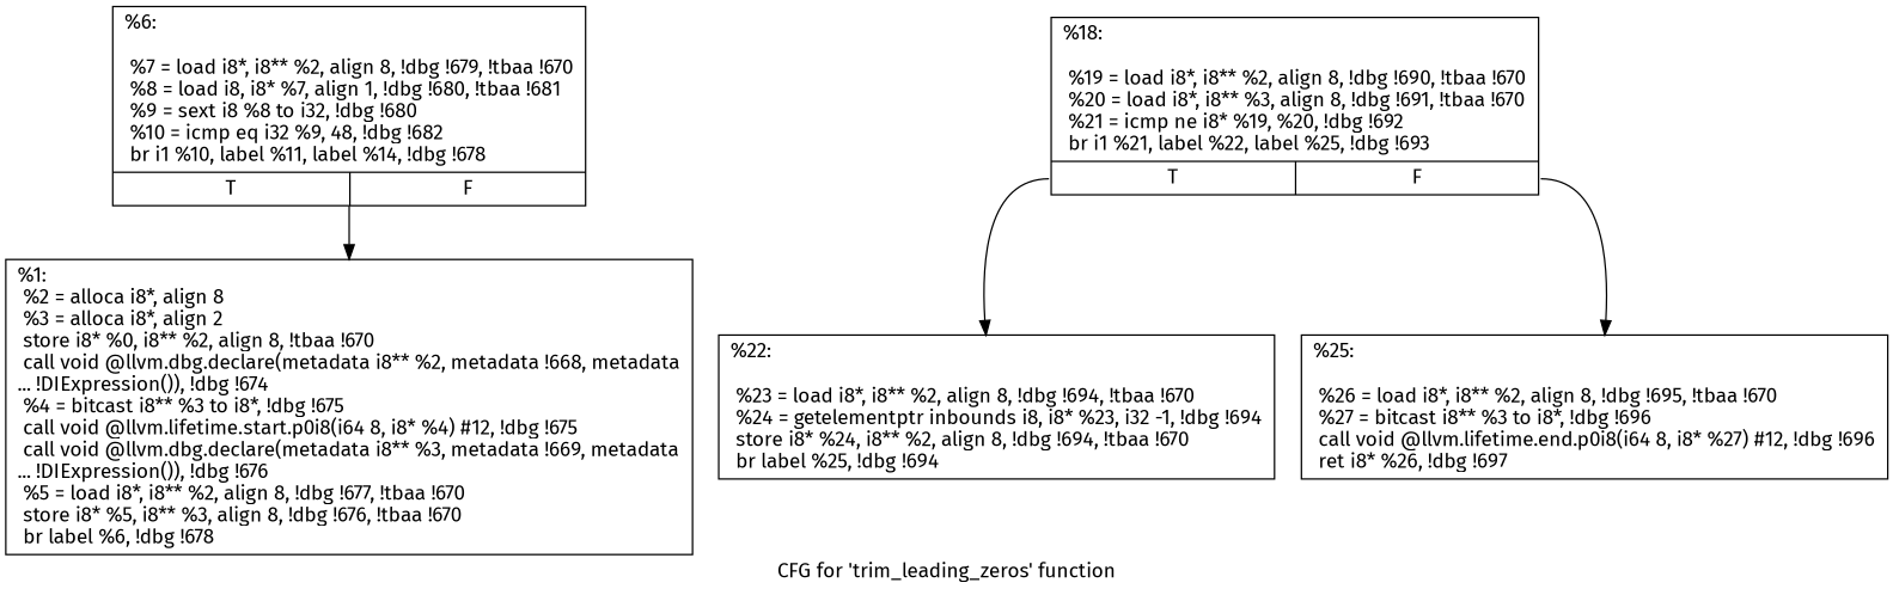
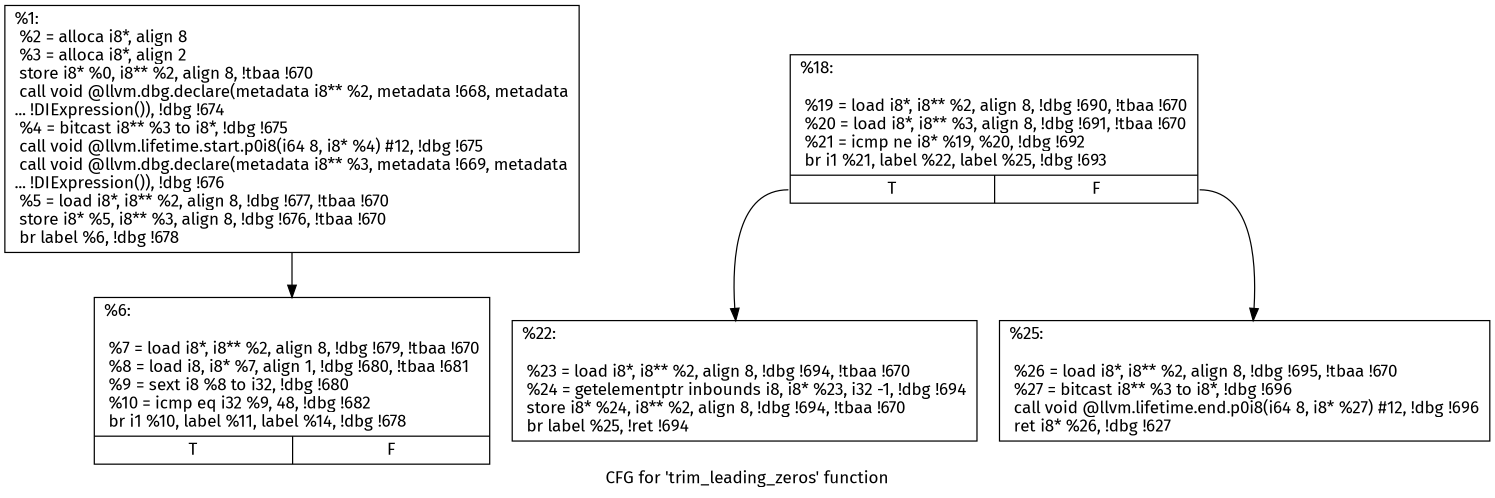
  digraph {
    fontname="Fira Sans"
    label="CFG for 'trim_leading_zeros' function"
    node [fontname="Fira Sans" shape=record]
    edge [fontname="Fira Sans"]
    n1 [label="{%1:\l  %2 = alloca i8*, align 8\l  %3 = alloca i8*, align 2\l  store i8* %0, i8** %2, align 8, !tbaa !670\l  call void @llvm.dbg.declare(metadata i8** %2, metadata !668, metadata\l... !DIExpression()), !dbg !674\l  %4 = bitcast i8** %3 to i8*, !dbg !675\l  call void @llvm.lifetime.start.p0i8(i64 8, i8* %4) #12, !dbg !675\l  call void @llvm.dbg.declare(metadata i8** %3, metadata !669, metadata\l... !DIExpression()), !dbg !676\l  %5 = load i8*, i8** %2, align 8, !dbg !677, !tbaa !670\l  store i8* %5, i8** %3, align 8, !dbg !676, !tbaa !670\l  br label %6, !dbg !678\l}"]
    n2 [label="{%6:\l\l  %7 = load i8*, i8** %2, align 8, !dbg !679, !tbaa !670\l  %8 = load i8, i8* %7, align 1, !dbg !680, !tbaa !681\l  %9 = sext i8 %8 to i32, !dbg !680\l  %10 = icmp eq i32 %9, 48, !dbg !682\l  br i1 %10, label %11, label %14, !dbg !678\l|{<s0>T|<s1>F}}"]
-   n3 [label="{%25:\l\l  %26 = load i8*, i8** %2, align 8, !dbg !695, !tbaa !670\l  %27 = bitcast i8** %3 to i8*, !dbg !696\l  call void @llvm.lifetime.end.p0i8(i64 8, i8* %27) #12, !dbg !696\l  ret i8* %26, !dbg !697\l}"]
+   n3 [label="{%25:\l\l  %26 = load i8*, i8** %2, align 8, !dbg !695, !tbaa !670\l  %27 = bitcast i8** %3 to i8*, !dbg !696\l  call void @llvm.lifetime.end.p0i8(i64 8, i8* %27) #12, !dbg !696\l  ret i8* %26, !dbg !627\l}"]
    n4 [label="{%18:\l\l  %19 = load i8*, i8** %2, align 8, !dbg !690, !tbaa !670\l  %20 = load i8*, i8** %3, align 8, !dbg !691, !tbaa !670\l  %21 = icmp ne i8* %19, %20, !dbg !692\l  br i1 %21, label %22, label %25, !dbg !693\l|{<s0>T|<s1>F}}"]
-   n5 [label="{%22:\l\l  %23 = load i8*, i8** %2, align 8, !dbg !694, !tbaa !670\l  %24 = getelementptr inbounds i8, i8* %23, i32 -1, !dbg !694\l  store i8* %24, i8** %2, align 8, !dbg !694, !tbaa !670\l  br label %25, !dbg !694\l}"]
-   n2 -> n1
+   n5 [label="{%22:\l\l  %23 = load i8*, i8** %2, align 8, !dbg !694, !tbaa !670\l  %24 = getelementptr inbounds i8, i8* %23, i32 -1, !dbg !694\l  store i8* %24, i8** %2, align 8, !dbg !694, !tbaa !670\l  br label %25, !ret !694\l}"]
+   n1 -> n2
    n4 -> n3 [tailport=s1]
    n4 -> n5 [tailport=s0]
  }
